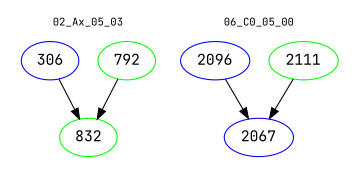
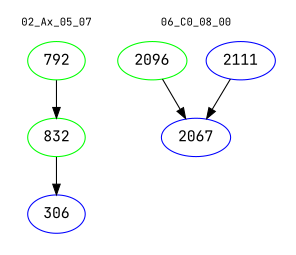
  digraph {
    fontname="JetBrains Mono"
    node [color=green fontname="JetBrains Mono"]
    edge [color=black fontname="JetBrains Mono"]
    n1 [label=792]
    n2 [label=832]
    n3 [color=blue label=306]
-   n4 [label=2111]
-   n5 [color=blue label=2096]
+   n4 [color=blue label=2111]
+   n5 [label=2096]
    n6 [color=blue label=2067]
    subgraph cluster_1 {
      color=white
      fontsize=10
-     label="02_Ax_05_03"
+     label="02_Ax_05_07"
      n1
      n2
      n3
    }
    subgraph cluster_2 {
      color=white
      fontsize=10
-     label="06_C0_05_00"
+     label="06_C0_08_00"
      n4
      n5
      n6
    }
    n1 -> n2
-   n3 -> n2
+   n2 -> n3
    n4 -> n6
    n5 -> n6
  }
